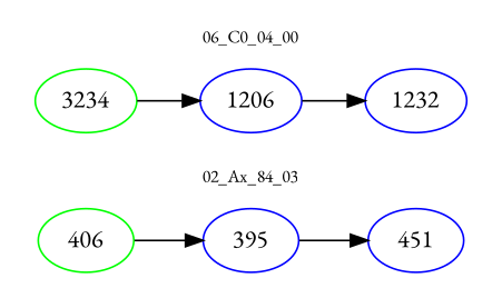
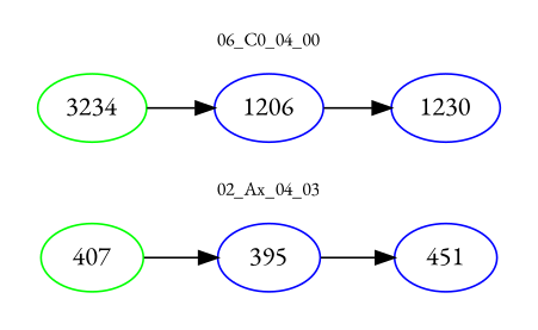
  digraph {
    fontname="EB Garamond"
    rankdir=LR
    node [color=blue fontname="EB Garamond"]
    edge [color=black fontname="EB Garamond"]
-   n1 [color=green label=406]
+   n1 [color=green label=407]
    n2 [label=395]
    n3 [label=451]
    n4 [color=green label=3234]
    n5 [label=1206]
-   n6 [label=1232]
+   n6 [label=1230]
    subgraph cluster_1 {
      color=white
      fontsize=10
-     label="02_Ax_84_03"
+     label="02_Ax_04_03"
      n1
      n2
      n3
    }
    subgraph cluster_2 {
      color=white
      fontsize=10
      label="06_C0_04_00"
      n4
      n5
      n6
    }
    n1 -> n2
    n2 -> n3
    n4 -> n5
    n5 -> n6
  }
